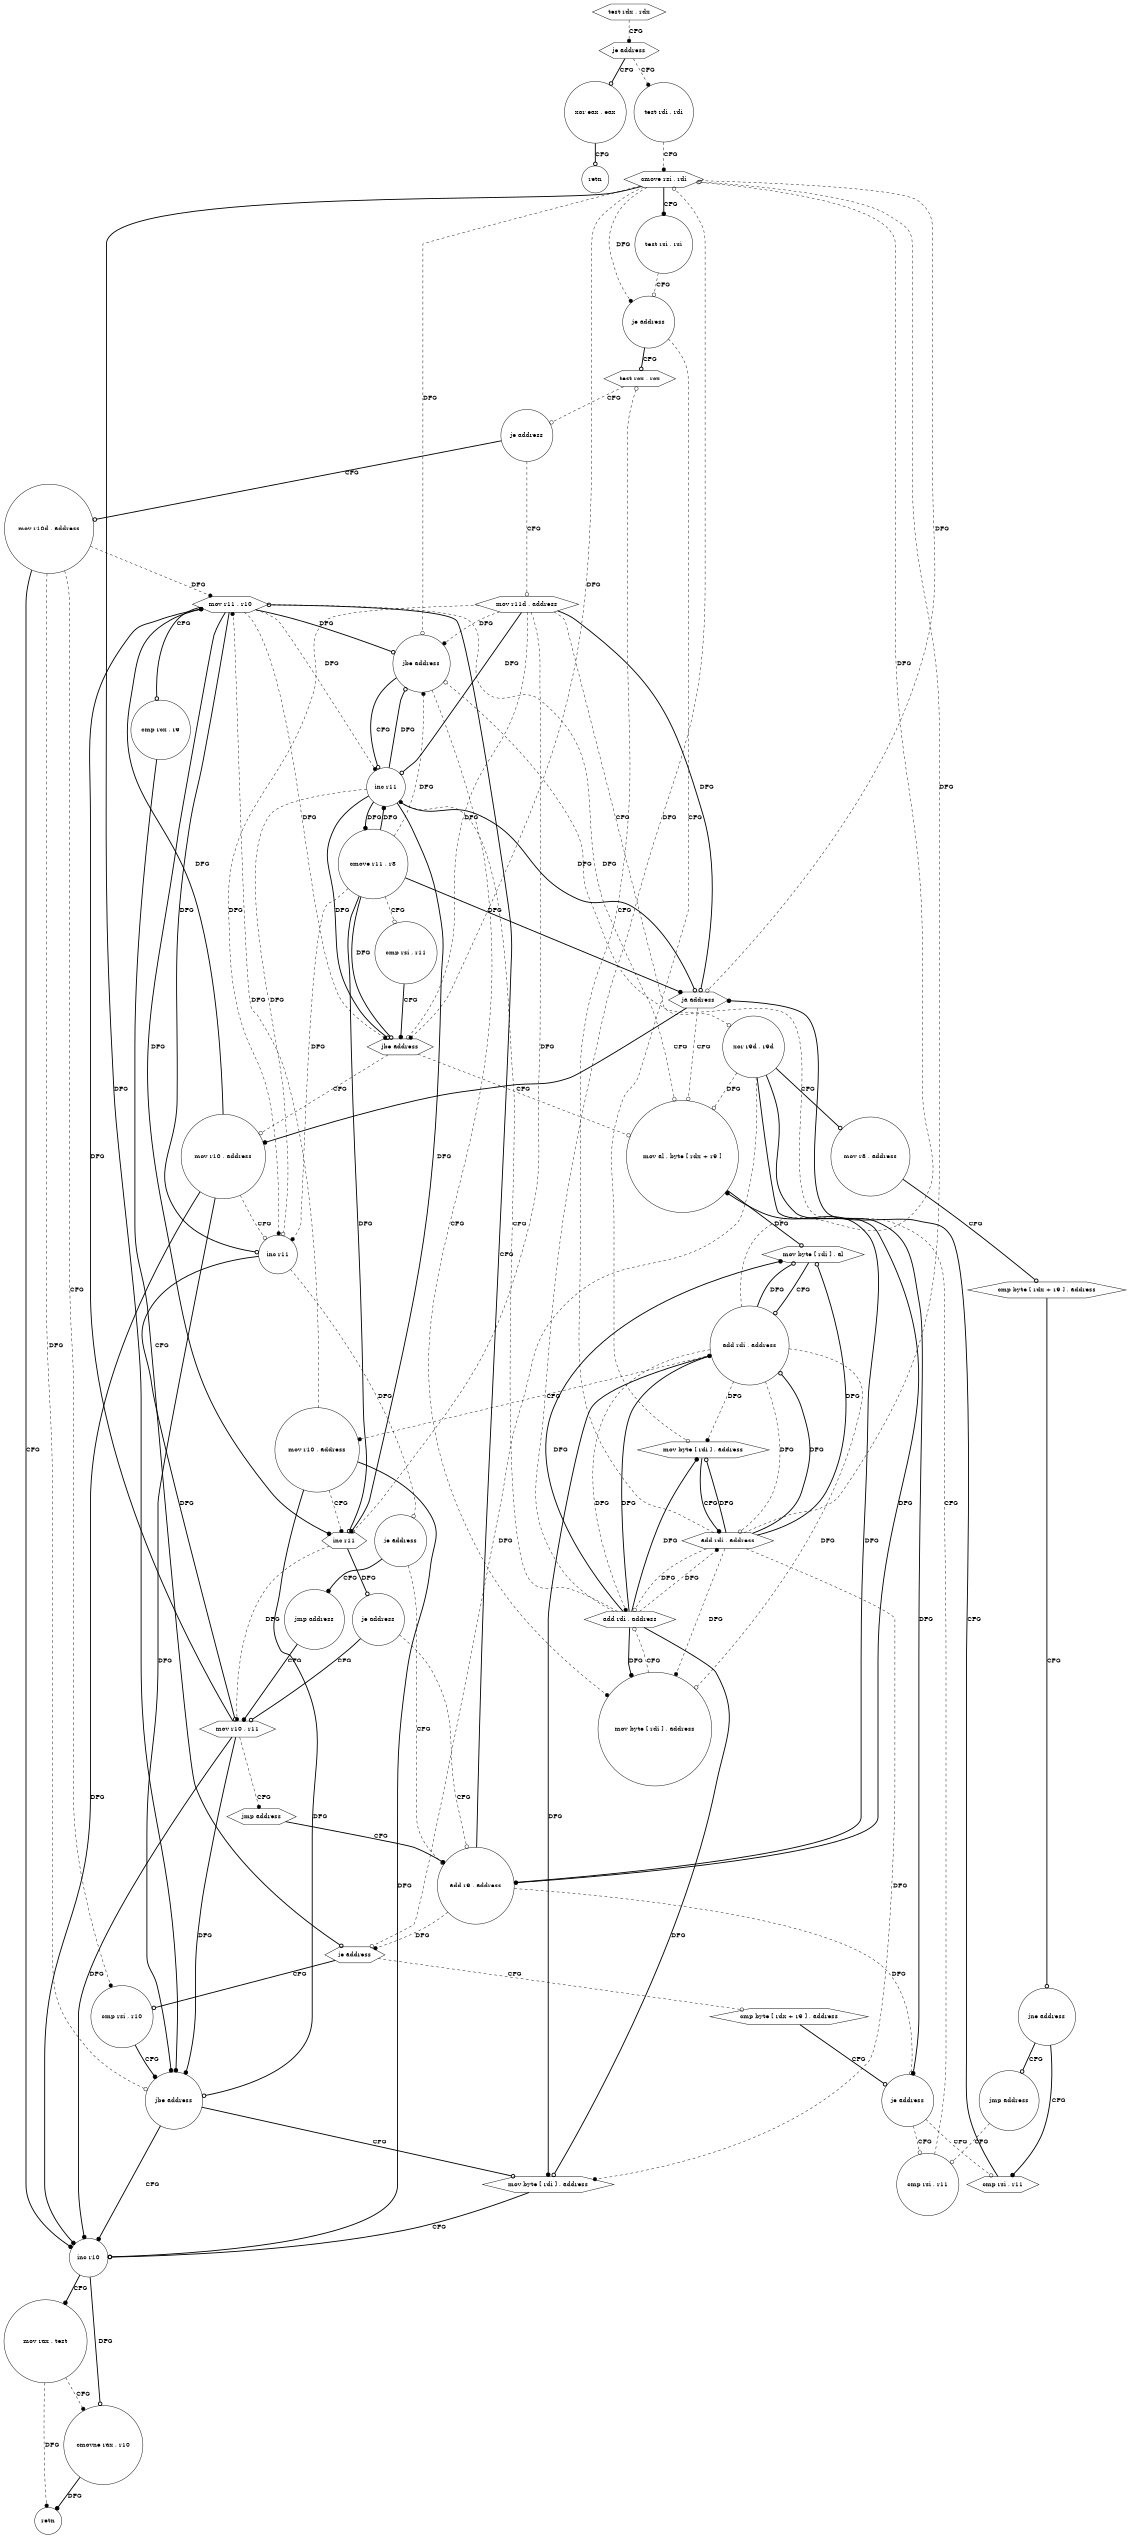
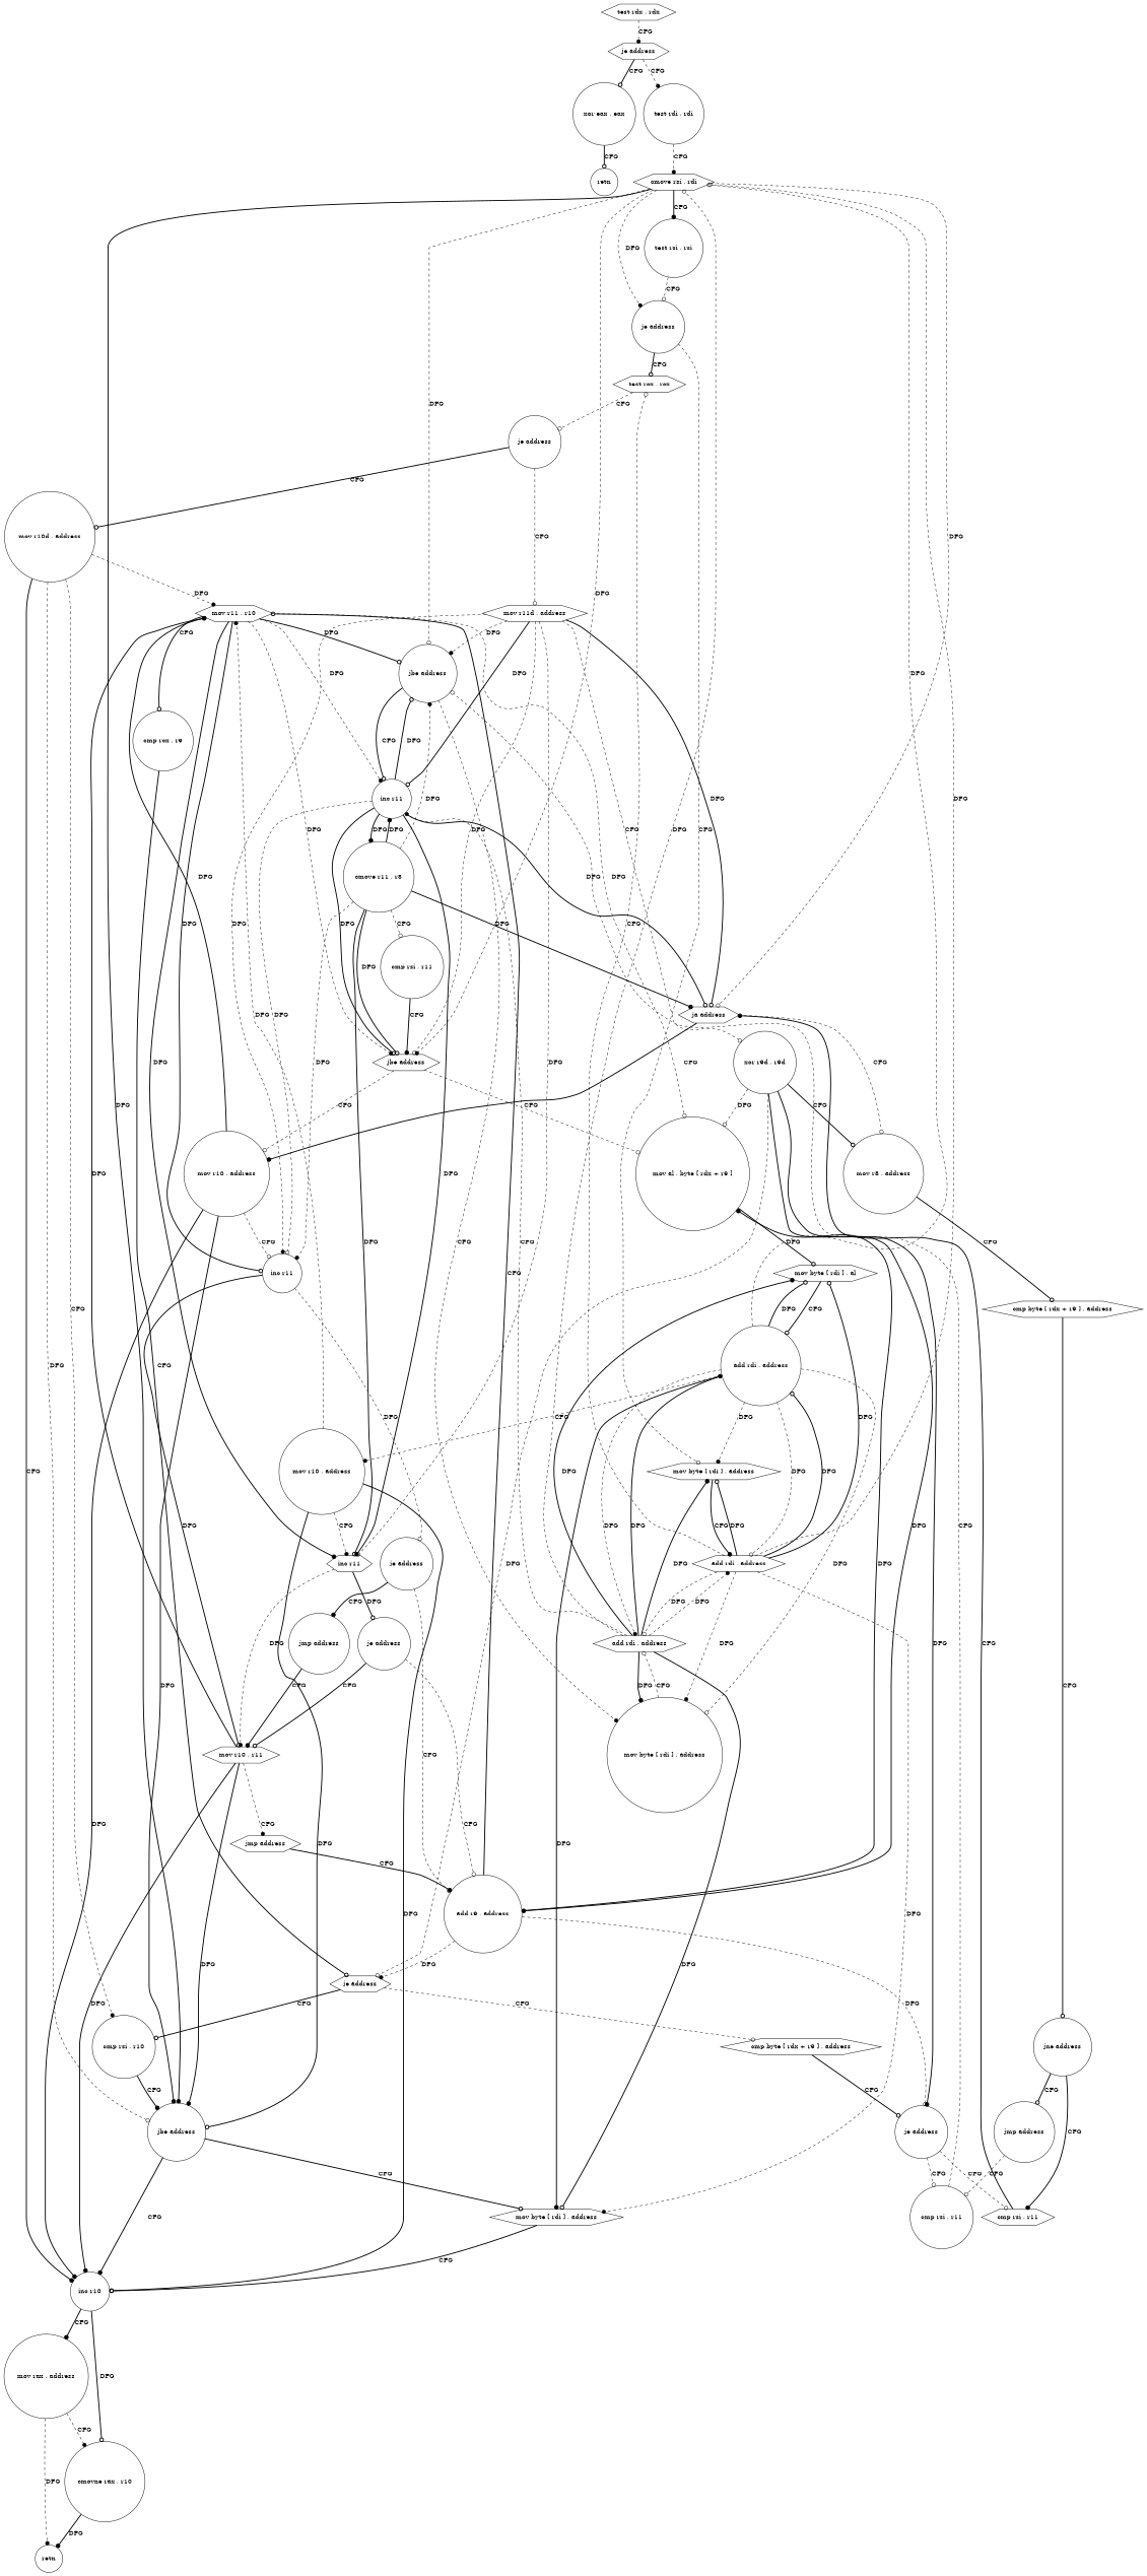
  digraph {
    node [shape=circle]
    edge [arrowhead=odot style=bold]
    n1 [label="test rdx , rdx" shape=hexagon]
    n2 [label="je address" shape=hexagon]
    n3 [label="xor eax , eax"]
    n4 [label="test rdi , rdi"]
    n5 [label=retn]
    n6 [label="cmove rsi , rdi" shape=hexagon]
    n7 [label="test rsi , rsi"]
    n8 [label="je address"]
    n9 [label="ja address" shape=hexagon]
    n10 [label="jbe address"]
    n11 [label="jbe address" shape=hexagon]
    n12 [label="jbe address"]
    n13 [label="test rcx , rcx" shape=hexagon]
    n14 [label="mov byte [ rdi ] , address" shape=hexagon]
    n15 [label="mov al , byte [ rdx + r9 ]"]
    n16 [label="mov r10 , address"]
    n17 [label="inc r11"]
    n18 [label="mov byte [ rdi ] , address"]
    n19 [label="inc r10"]
    n20 [label="mov byte [ rdi ] , address" shape=hexagon]
    n21 [label="je address"]
    n22 [label="add rdi , address" shape=hexagon]
    n23 [label="mov r10d , address"]
    n24 [label="mov r11d , address" shape=hexagon]
    n25 [label="mov byte [ rdi ] , al" shape=hexagon]
    n26 [label="add rdi , address"]
    n27 [label="add rdi , address" shape=hexagon]
    n28 [label="cmp rsi , r10"]
    n29 [label="mov r11 , r10" shape=hexagon]
    n30 [label="xor r9d , r9d"]
    n31 [label="inc r11" shape=hexagon]
    n32 [label="inc r11"]
-   n33 [label="mov rax , test"]
+   n33 [label="mov rax , address"]
    n34 [label="cmovne rax , r10"]
    n35 [label="cmp rcx , r9"]
    n36 [label="mov r8 , address"]
    n37 [label="add r9 , address"]
    n38 [label="je address" shape=hexagon]
    n39 [label="je address"]
    n40 [label="je address"]
    n41 [label="mov r10 , r11" shape=hexagon]
    n42 [label="je address"]
    n43 [label="cmove r11 , r8"]
    n44 [label="mov r10 , address"]
    n45 [label="cmp byte [ rdx + r9 ] , address" shape=hexagon]
    n46 [label="cmp byte [ rdx + r9 ] , address" shape=hexagon]
    n47 [label="cmp rsi , r11" shape=hexagon]
    n48 [label="cmp rsi , r11"]
    n49 [label="jne address"]
    n50 [label="jmp address"]
    n51 [label=retn]
    n52 [label="jmp address" shape=hexagon]
    n53 [label="jmp address"]
    n54 [label="cmp rsi , r11"]
    n1 -> n2 [arrowhead=dot label=CFG style=dashed]
    n2 -> n3 [label=CFG]
    n2 -> n4 [arrowhead=dot label=CFG style=dashed]
    n3 -> n5 [label=CFG]
    n4 -> n6 [arrowhead=dot label=CFG style=dashed]
    n6 -> n7 [arrowhead=dot label=CFG]
    n6 -> n8 [arrowhead=dot label=DFG style=dashed]
    n6 -> n9 [label=DFG style=dashed]
    n6 -> n10 [label=DFG style=dashed]
    n6 -> n11 [arrowhead=dot label=DFG style=dashed]
    n6 -> n12 [arrowhead=dot label=DFG]
    n7 -> n8 [label=CFG style=dashed]
    n8 -> n13 [label=CFG]
    n8 -> n14 [label=CFG style=dashed]
-   n9 -> n15 [label=CFG style=dashed]
+   n9 -> n36 [label=CFG style=dashed]
    n9 -> n16 [arrowhead=dot label=CFG]
    n10 -> n17 [label=CFG]
    n10 -> n18 [arrowhead=dot label=CFG style=dashed]
    n11 -> n15 [label=CFG style=dashed]
    n11 -> n16 [label=CFG style=dashed]
    n12 -> n19 [arrowhead=dot label=CFG]
    n12 -> n20 [label=CFG]
    n13 -> n21 [label=CFG style=dashed]
    n14 -> n22 [arrowhead=dot label=CFG]
    n15 -> n25 [label=DFG]
    n16 -> n12 [arrowhead=dot label=DFG]
    n16 -> n19 [arrowhead=dot label=DFG]
    n16 -> n29 [label=DFG]
    n16 -> n32 [label=CFG style=dashed]
    n17 -> n9 [label=DFG]
    n17 -> n10 [label=DFG]
    n17 -> n11 [label=DFG]
    n17 -> n31 [arrowhead=dot label=DFG]
    n17 -> n32 [label=DFG style=dashed]
    n17 -> n43 [arrowhead=dot label=DFG]
    n18 -> n27 [label=CFG style=dashed]
    n19 -> n33 [arrowhead=dot label=CFG]
    n19 -> n34 [label=DFG]
    n20 -> n19 [label=CFG]
    n21 -> n23 [label=CFG]
    n21 -> n24 [label=CFG style=dashed]
    n22 -> n6 [label=DFG style=dashed]
    n22 -> n13 [label=CFG style=dashed]
    n22 -> n14 [label=DFG]
    n22 -> n18 [arrowhead=dot label=DFG style=dashed]
    n22 -> n20 [arrowhead=dot label=DFG style=dashed]
    n22 -> n25 [label=DFG]
    n22 -> n26 [label=DFG]
    n22 -> n27 [label=DFG style=dashed]
    n23 -> n12 [label=DFG style=dashed]
    n23 -> n19 [arrowhead=dot label=CFG]
    n23 -> n28 [arrowhead=dot label=CFG style=dashed]
    n23 -> n29 [arrowhead=dot label=DFG style=dashed]
    n24 -> n9 [label=DFG]
    n24 -> n10 [arrowhead=dot label=DFG style=dashed]
    n24 -> n11 [label=DFG style=dashed]
    n24 -> n17 [label=DFG]
    n24 -> n30 [label=CFG style=dashed]
    n24 -> n31 [label=DFG style=dashed]
    n24 -> n32 [arrowhead=dot label=DFG style=dashed]
    n25 -> n26 [label=CFG]
    n26 -> n6 [label=DFG style=dashed]
    n26 -> n14 [arrowhead=dot label=DFG style=dashed]
    n26 -> n18 [label=DFG style=dashed]
    n26 -> n20 [arrowhead=dot label=DFG]
    n26 -> n22 [label=DFG style=dashed]
    n26 -> n25 [label=DFG]
    n26 -> n27 [arrowhead=dot label=DFG style=dashed]
    n26 -> n44 [arrowhead=dot label=CFG style=dashed]
    n27 -> n6 [label=DFG style=dashed]
    n27 -> n14 [arrowhead=dot label=DFG]
    n27 -> n17 [arrowhead=dot label=CFG style=dashed]
    n27 -> n18 [arrowhead=dot label=DFG]
    n27 -> n20 [label=DFG]
    n27 -> n22 [arrowhead=dot label=DFG style=dashed]
    n27 -> n25 [arrowhead=dot label=DFG]
    n27 -> n26 [arrowhead=dot label=DFG]
    n28 -> n12 [arrowhead=dot label=CFG]
    n29 -> n10 [label=DFG]
    n29 -> n11 [arrowhead=dot label=DFG style=dashed]
    n29 -> n15 [label=DFG style=dashed]
    n29 -> n17 [arrowhead=dot label=DFG style=dashed]
    n29 -> n31 [arrowhead=dot label=DFG]
    n29 -> n32 [label=DFG]
    n29 -> n35 [label=CFG]
    n30 -> n15 [label=DFG style=dashed]
    n30 -> n36 [label=CFG]
    n30 -> n37 [arrowhead=dot label=DFG]
    n30 -> n38 [label=DFG style=dashed]
    n30 -> n39 [arrowhead=dot label=DFG]
    n31 -> n40 [label=DFG]
    n31 -> n41 [arrowhead=dot label=DFG style=dashed]
    n32 -> n41 [label=DFG]
    n32 -> n42 [label=DFG style=dashed]
    n33 -> n34 [arrowhead=dot label=CFG style=dashed]
    n33 -> n51 [arrowhead=dot label=DFG style=dashed]
    n34 -> n51 [arrowhead=dot label=DFG]
    n35 -> n38 [label=CFG]
    n36 -> n45 [label=CFG]
    n37 -> n15 [arrowhead=dot label=DFG]
    n37 -> n29 [label=CFG]
    n37 -> n38 [arrowhead=dot label=DFG style=dashed]
    n37 -> n39 [label=DFG style=dashed]
    n38 -> n28 [label=CFG]
    n38 -> n46 [label=CFG style=dashed]
    n39 -> n47 [label=CFG style=dashed]
    n39 -> n48 [label=CFG style=dashed]
    n40 -> n37 [label=CFG style=dashed]
    n40 -> n41 [label=CFG]
    n41 -> n12 [arrowhead=dot label=DFG]
    n41 -> n19 [arrowhead=dot label=DFG]
    n41 -> n29 [arrowhead=dot label=DFG]
    n41 -> n52 [arrowhead=dot label=CFG style=dashed]
    n42 -> n37 [label=CFG style=dashed]
    n42 -> n53 [arrowhead=dot label=CFG]
    n43 -> n9 [arrowhead=dot label=DFG]
    n43 -> n10 [arrowhead=dot label=DFG style=dashed]
    n43 -> n11 [label=DFG]
    n43 -> n17 [arrowhead=dot label=DFG]
    n43 -> n31 [label=DFG]
    n43 -> n32 [arrowhead=dot label=DFG style=dashed]
    n43 -> n54 [label=CFG style=dashed]
    n44 -> n12 [label=DFG]
    n44 -> n19 [label=DFG]
    n44 -> n29 [arrowhead=dot label=DFG style=dashed]
    n44 -> n31 [arrowhead=dot label=CFG style=dashed]
    n45 -> n49 [label=CFG]
    n46 -> n39 [label=CFG]
    n47 -> n9 [arrowhead=dot label=CFG]
    n48 -> n10 [label=CFG style=dashed]
    n49 -> n47 [arrowhead=dot label=CFG]
    n49 -> n50 [label=CFG]
    n50 -> n48 [label=CFG style=dashed]
    n52 -> n37 [arrowhead=dot label=CFG]
    n53 -> n41 [arrowhead=dot label=CFG]
    n54 -> n11 [arrowhead=dot label=CFG]
  }
